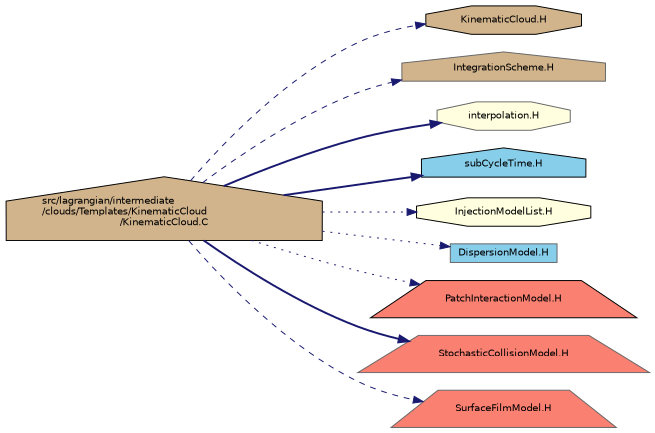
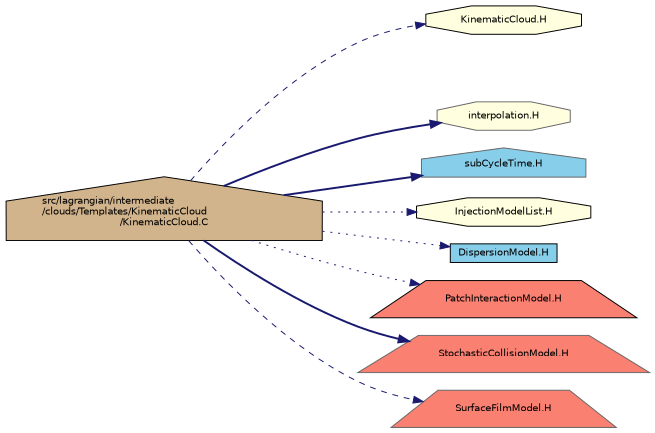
  digraph {
    rankdir=LR
    node [color=black fillcolor=lightyellow fontname=Helvetica fontsize=10 shape=house style=filled]
    edge [color=midnightblue fontname=Helvetica fontsize=10 labelfontname=Helvetica labelfontsize=10 style=dashed]
    n1 [fillcolor=tan fontcolor=black height=0.2 label="src/lagrangian/intermediate\l/clouds/Templates/KinematicCloud\l/KinematicCloud.C" width=0.4]
-   n2 [fillcolor=tan height=0.2 label="KinematicCloud.H" shape=octagon width=0.4]
-   n3 [color=gray40 fillcolor=tan height=0.2 label="IntegrationScheme.H" width=0.4]
+   n2 [height=0.2 label="KinematicCloud.H" shape=octagon width=0.4]
    n4 [color=gray40 height=0.2 label="interpolation.H" shape=octagon width=0.4]
-   n5 [fillcolor=skyblue height=0.2 label="subCycleTime.H" width=0.4]
+   n5 [color=gray40 fillcolor=skyblue height=0.2 label="subCycleTime.H" width=0.4]
    n6 [height=0.2 label="InjectionModelList.H" shape=octagon width=0.4]
-   n7 [color=gray40 fillcolor=skyblue height=0.2 label="DispersionModel.H" shape=box width=0.4]
+   n7 [fillcolor=skyblue height=0.2 label="DispersionModel.H" shape=box width=0.4]
    n8 [fillcolor=salmon height=0.2 label="PatchInteractionModel.H" shape=trapezium width=0.4]
    n9 [color=gray40 fillcolor=salmon height=0.2 label="StochasticCollisionModel.H" shape=trapezium width=0.4]
    n10 [color=gray40 fillcolor=salmon height=0.2 label="SurfaceFilmModel.H" shape=trapezium width=0.4]
    n1 -> n2
-   n1 -> n3
    n1 -> n4 [style=bold]
    n1 -> n5 [style=bold]
    n1 -> n6 [style=dotted]
    n1 -> n7 [style=dotted]
    n1 -> n8 [style=dotted]
    n1 -> n9 [style=bold]
    n1 -> n10
  }
